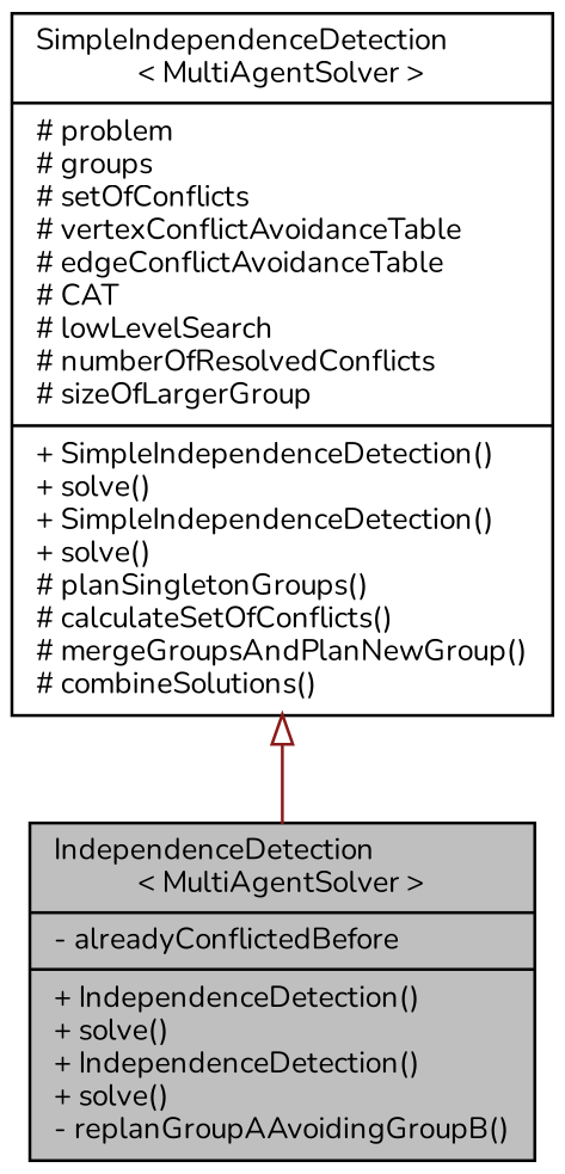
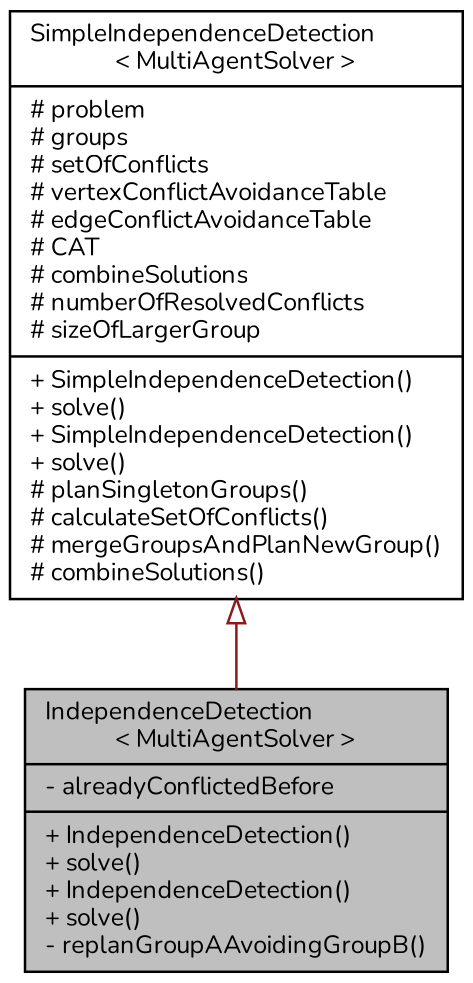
  digraph {
    fontname=Nunito
    node [color=black fontname=Nunito fontsize=10 shape=record style=filled]
    n1 [fillcolor=grey75 fontcolor=black height=0.2 label="{IndependenceDetection\l\< MultiAgentSolver \>\n|- alreadyConflictedBefore\l|+ IndependenceDetection()\l+ solve()\l+ IndependenceDetection()\l+ solve()\l- replanGroupAAvoidingGroupB()\l}" width=0.4]
-   n2 [fillcolor=white height=0.2 label="{SimpleIndependenceDetection\l\< MultiAgentSolver \>\n|# problem\l# groups\l# setOfConflicts\l# vertexConflictAvoidanceTable\l# edgeConflictAvoidanceTable\l# CAT\l# lowLevelSearch\l# numberOfResolvedConflicts\l# sizeOfLargerGroup\l|+ SimpleIndependenceDetection()\l+ solve()\l+ SimpleIndependenceDetection()\l+ solve()\l# planSingletonGroups()\l# calculateSetOfConflicts()\l# mergeGroupsAndPlanNewGroup()\l# combineSolutions()\l}" width=0.4]
+   n2 [fillcolor=white height=0.2 label="{SimpleIndependenceDetection\l\< MultiAgentSolver \>\n|# problem\l# groups\l# setOfConflicts\l# vertexConflictAvoidanceTable\l# edgeConflictAvoidanceTable\l# CAT\l# combineSolutions\l# numberOfResolvedConflicts\l# sizeOfLargerGroup\l|+ SimpleIndependenceDetection()\l+ solve()\l+ SimpleIndependenceDetection()\l+ solve()\l# planSingletonGroups()\l# calculateSetOfConflicts()\l# mergeGroupsAndPlanNewGroup()\l# combineSolutions()\l}" width=0.4]
    n2 -> n1 [arrowtail=onormal color=firebrick4 dir=back fontname=Nunito fontsize=10 labelfontname=Helvetica labelfontsize=10 style=solid]
  }
